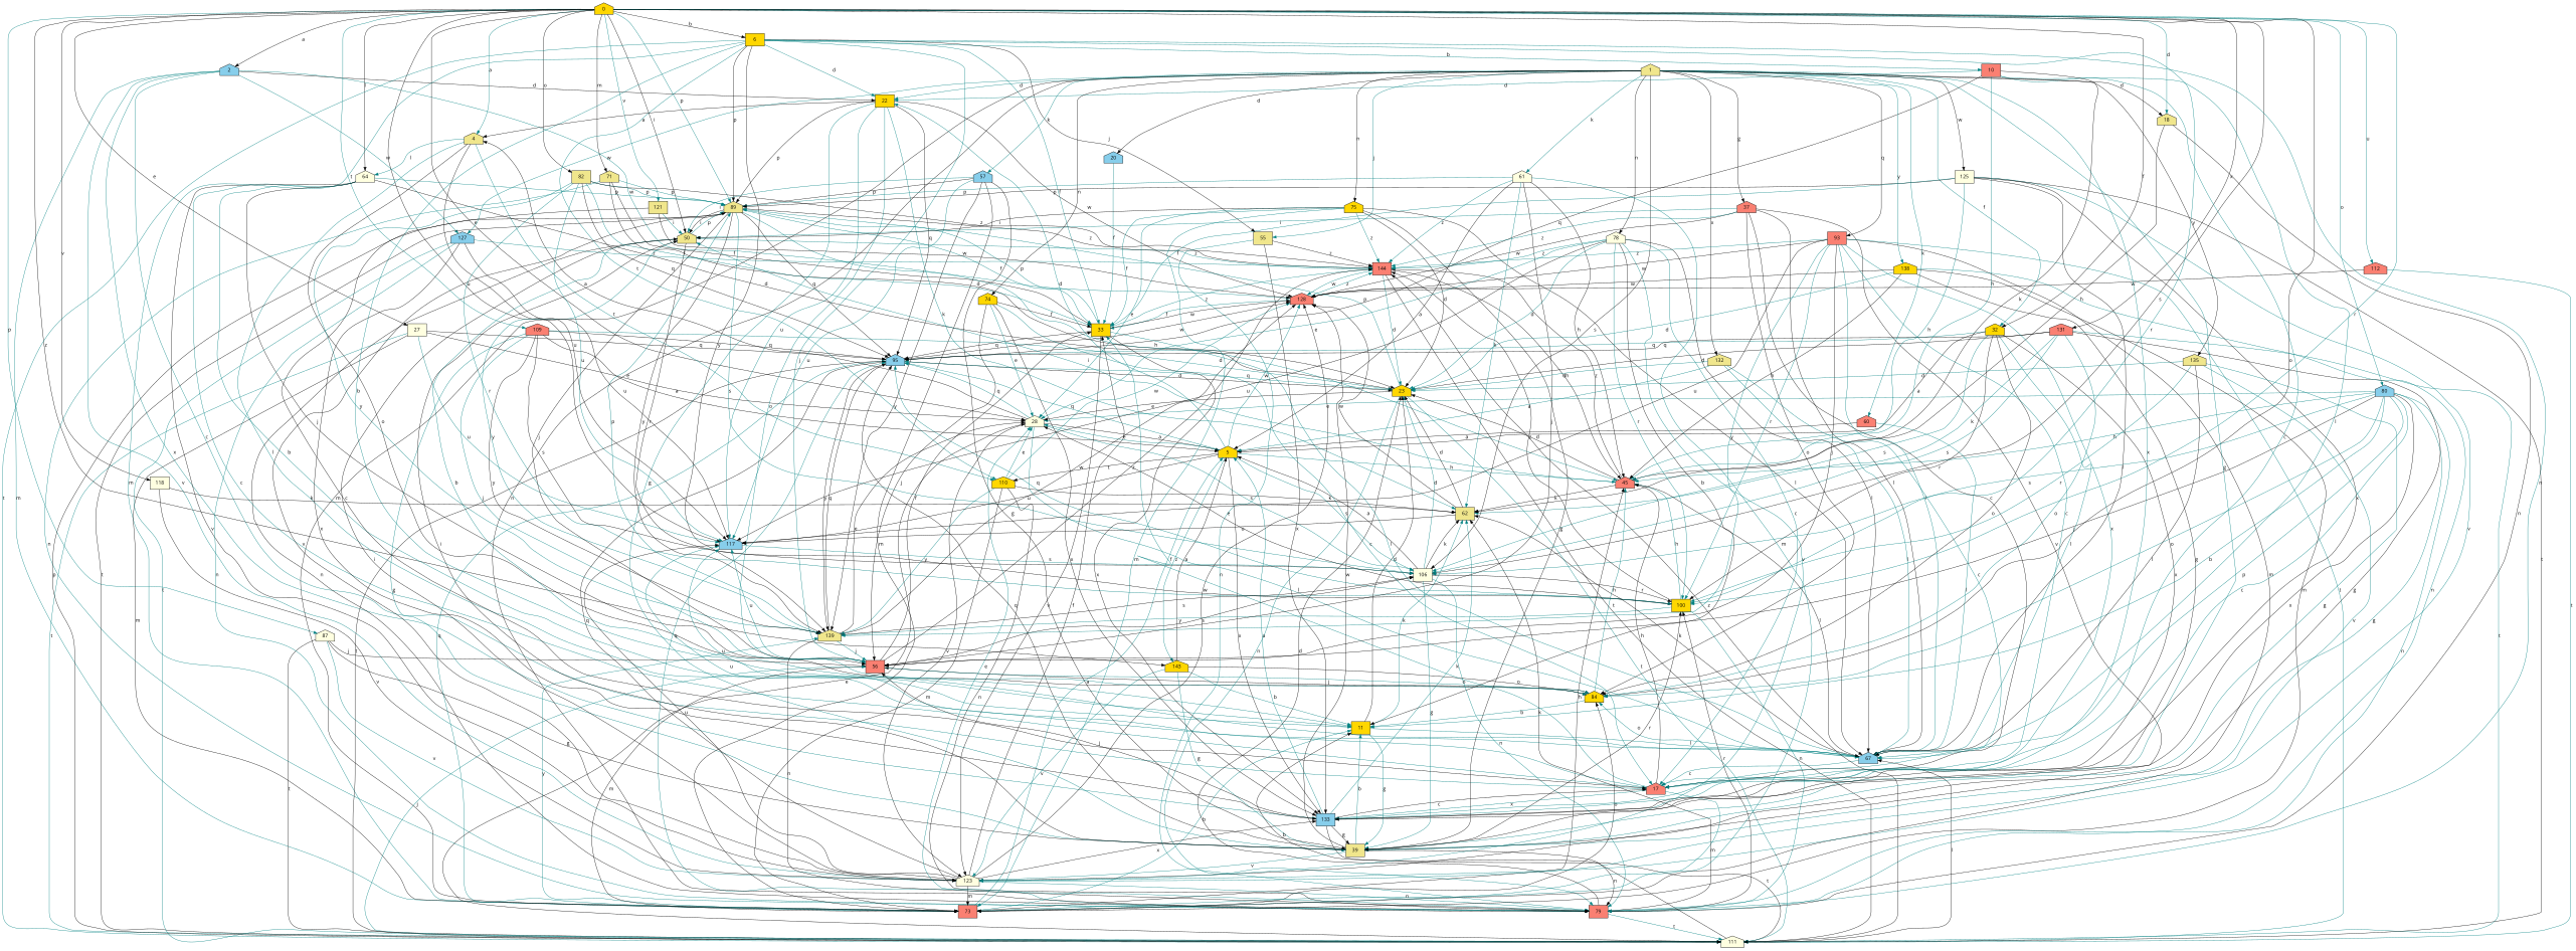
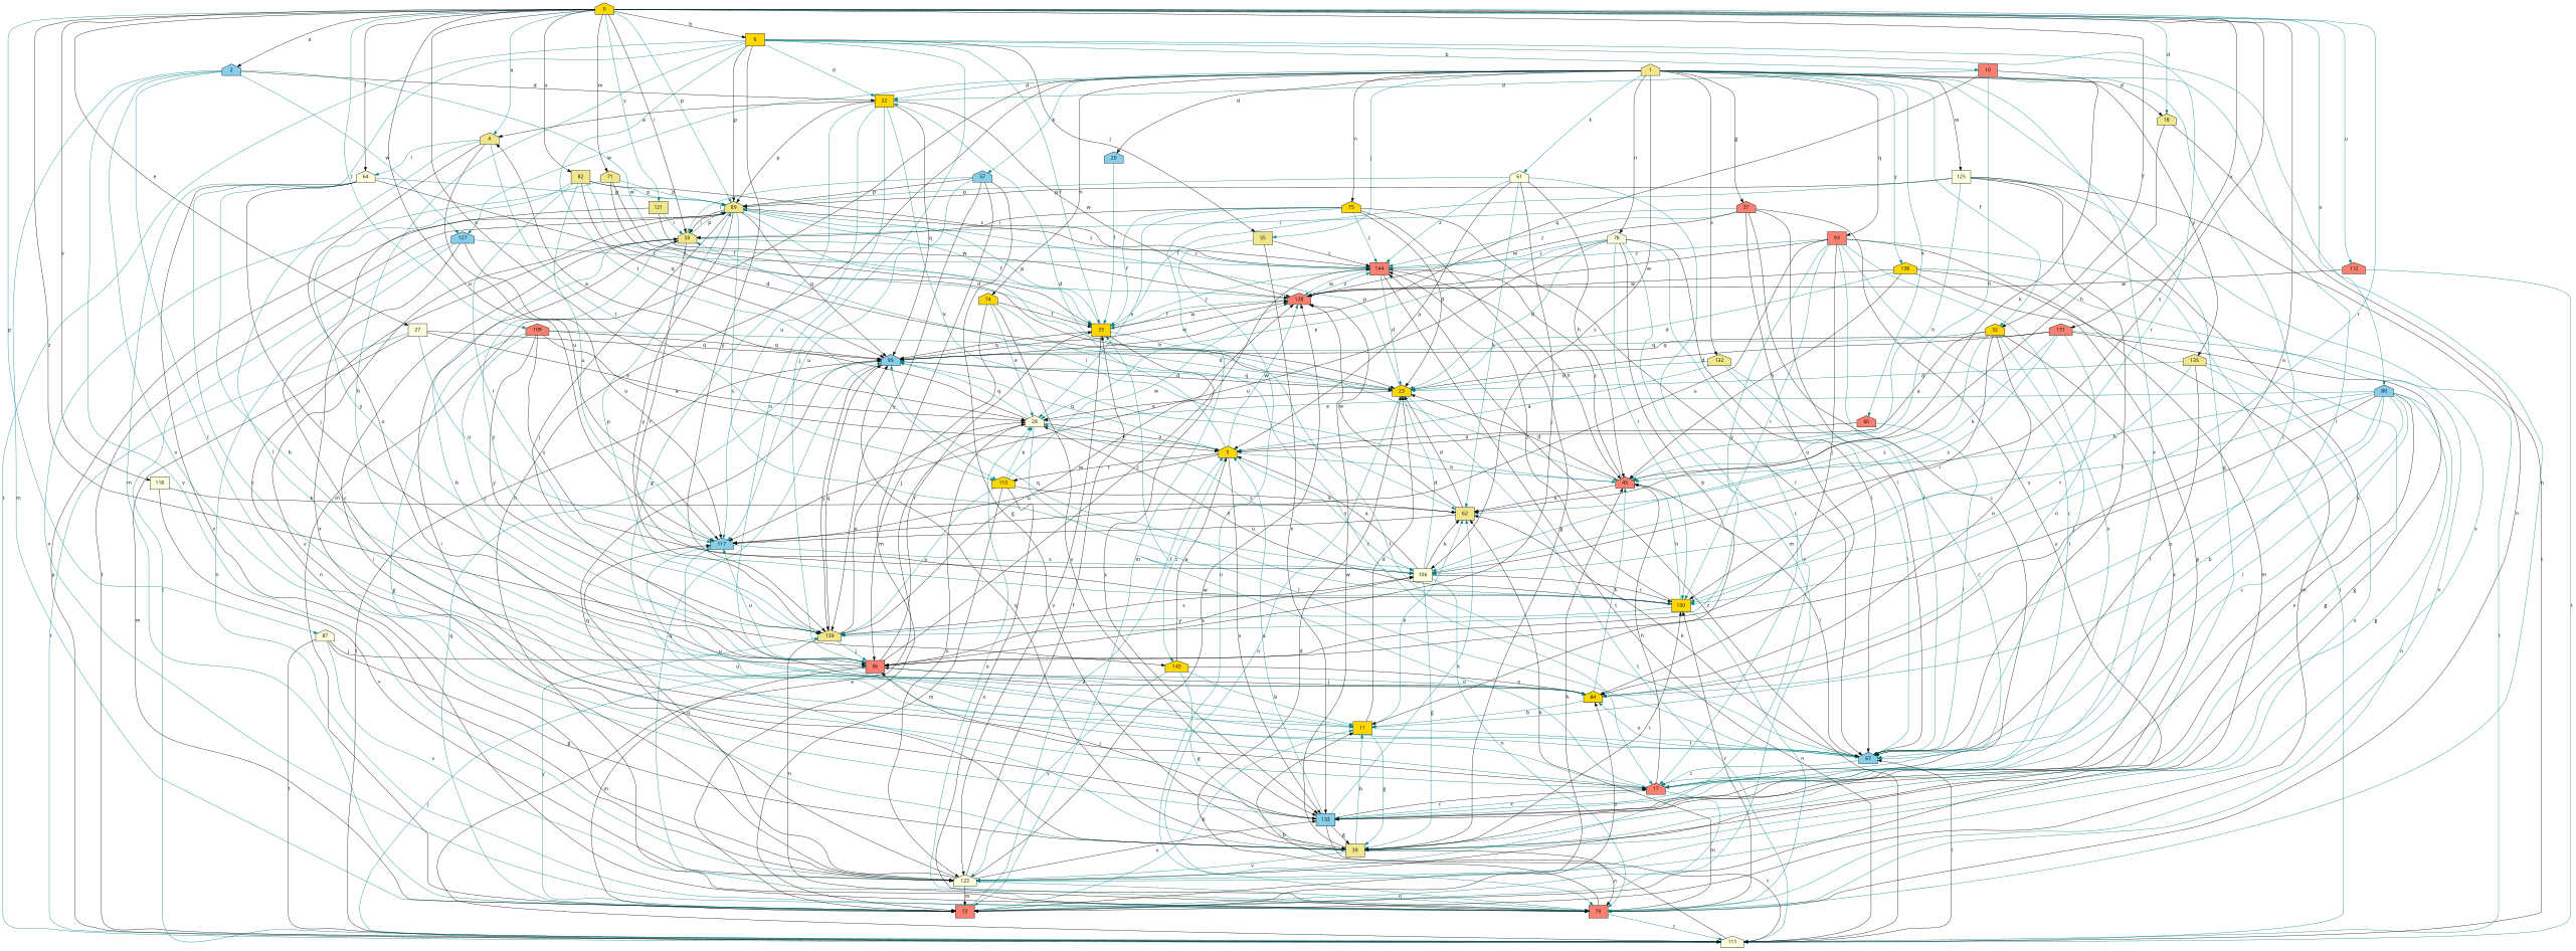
  strict digraph {
    fontname="Open Sans"
    node [fillcolor=gold fontname="Open Sans" shape=house style=filled]
    edge [color=teal fontname="Open Sans"]
    2 [fillcolor=skyblue]
    0
    4 [fillcolor=khaki]
    6 [shape=box]
    18 [fillcolor=khaki]
    27 [fillcolor=lightyellow shape=box]
    28 [fillcolor=lightyellow]
    32
    50 [fillcolor=khaki]
    64 [fillcolor=lightyellow]
    71 [fillcolor=khaki]
    80 [fillcolor=skyblue]
    82 [fillcolor=khaki shape=box]
    84
    87 [fillcolor=lightyellow]
    89 [fillcolor=khaki]
    100 [shape=box]
    106 [fillcolor=lightyellow shape=box]
    109 [fillcolor=salmon]
    112 [fillcolor=salmon]
    117 [fillcolor=skyblue]
    118 [fillcolor=lightyellow shape=box]
    121 [fillcolor=khaki shape=box]
    131 [fillcolor=salmon]
    143
    22 [shape=box]
    73 [fillcolor=salmon shape=box]
    127 [fillcolor=skyblue]
    133 [fillcolor=skyblue shape=box]
    17 [fillcolor=salmon]
    123 [fillcolor=lightyellow]
    128 [fillcolor=salmon]
    67 [fillcolor=skyblue]
    110
    55 [fillcolor=khaki shape=box]
    79 [fillcolor=salmon shape=box]
    10 [fillcolor=salmon shape=box]
    11 [shape=box]
    33 [shape=box]
    56 [fillcolor=salmon shape=box]
    111 [fillcolor=lightyellow]
    139 [fillcolor=khaki]
    45 [fillcolor=salmon]
    95 [fillcolor=skyblue]
    5
    144 [fillcolor=salmon shape=box]
    23
    39 [fillcolor=khaki shape=box]
    62 [fillcolor=khaki shape=box]
    1 [fillcolor=khaki]
    20 [fillcolor=skyblue]
    37 [fillcolor=salmon]
    57 [fillcolor=skyblue]
    60 [fillcolor=salmon]
    61 [fillcolor=lightyellow]
    74
    75
    78 [fillcolor=lightyellow]
    93 [fillcolor=salmon shape=box]
    125 [fillcolor=lightyellow shape=box]
    132 [fillcolor=khaki]
    135 [fillcolor=khaki]
    138
    2 -> 22 [color=black label=d]
    2 -> 73 [label=m]
    2 -> 127 [label=w]
    2 -> 133 [label=x]
    2 -> 17 [label=c]
    2 -> 123 [label=v]
    2 -> 128 [label=w]
    0 -> 2 [color=black label=a]
    0 -> 4 [label=a]
    0 -> 6 [color=black label=b]
    0 -> 18 [label=d]
    0 -> 27 [color=black label=e]
    0 -> 28 [color=black label=e]
    0 -> 32 [color=black label=f]
    0 -> 50 [color=black label=i]
    0 -> 64 [color=black label=l]
    0 -> 71 [color=black label=m]
    0 -> 80 [label=o]
    0 -> 82 [color=black label=o]
    0 -> 84 [color=black label=o]
    0 -> 87 [label=p]
    0 -> 89 [label=p]
    0 -> 100 [label=r]
    0 -> 106 [color=black label=s]
    0 -> 109 [label=t]
    0 -> 112 [label=u]
    0 -> 117 [color=black label=u]
    0 -> 118 [color=black label=v]
    0 -> 121 [label=v]
    0 -> 131 [color=black label=x]
    0 -> 143 [color=black label=z]
    4 -> 64 [label=l]
    4 -> 84 [color=black label=o]
    4 -> 117 [color=black label=u]
    4 -> 67 [label=l]
    4 -> 110 [label=t]
    6 -> 89 [color=black label=p]
    6 -> 100 [label=r]
    6 -> 22 [label=d]
    6 -> 73 [label=m]
    6 -> 110 [label=t]
    6 -> 55 [color=black label=j]
    6 -> 79 [label=n]
    6 -> 10 [label=b]
    6 -> 11 [label=b]
    6 -> 33 [label=f]
    6 -> 56 [label=j]
    6 -> 111 [label=t]
    6 -> 139 [color=black label=y]
    18 -> 79 [color=black label=n]
    18 -> 45 [color=black label=h]
    27 -> 28 [color=black label=e]
    27 -> 117 [label=u]
    27 -> 73 [color=black label=m]
    27 -> 111 [label=t]
    27 -> 95 [color=black label=q]
    28 -> 4 [color=black label=a]
    28 -> 106 [label=s]
    28 -> 123 [color=black label=v]
    28 -> 67 [label=l]
    28 -> 95 [label=q]
    28 -> 5 [color=black label=a]
    32 -> 84 [color=black label=o]
    32 -> 100 [color=black label=r]
    32 -> 106 [label=s]
    32 -> 133 [color=black label=x]
    32 -> 67 [label=l]
    32 -> 95 [label=q]
    32 -> 5 [color=black label=a]
    50 -> 89 [label=p]
    50 -> 100 [color=black label=r]
    50 -> 79 [color=black label=n]
    50 -> 11 [label=b]
    50 -> 139 [label=y]
    50 -> 144 [label=z]
    64 -> 89 [label=p]
    64 -> 17 [label=c]
    64 -> 123 [color=black label=v]
    64 -> 11 [label=b]
    64 -> 56 [color=black label=j]
    64 -> 23 [color=black label=d]
    71 -> 89 [label=p]
    71 -> 79 [label=n]
    71 -> 33 [color=black label=f]
    71 -> 23 [color=black label=d]
    80 -> 28 [label=e]
    80 -> 84 [label=o]
    80 -> 106 [label=s]
    80 -> 133 [color=black label=x]
    80 -> 17 [label=c]
-   80 -> 67 [label=p]
+   80 -> 67 [label=l]
    80 -> 79 [label=n]
    80 -> 11 [label=b]
    80 -> 56 [color=black label=j]
    80 -> 45 [label=h]
    80 -> 39 [label=g]
    82 -> 89 [label=p]
    82 -> 100 [label=r]
    82 -> 117 [label=u]
    82 -> 33 [label=f]
    82 -> 139 [label=y]
    82 -> 95 [color=black label=q]
    82 -> 144 [color=black label=z]
    84 -> 11 [label=b]
    84 -> 56 [color=black label=j]
    84 -> 45 [label=h]
    87 -> 123 [label=v]
    87 -> 56 [color=black label=j]
    87 -> 111 [color=black label=t]
    87 -> 39 [color=black label=g]
    89 -> 50 [color=black label=i]
    89 -> 106 [label=s]
    89 -> 123 [color=black label=v]
    89 -> 33 [label=f]
    89 -> 56 [color=black label=j]
    89 -> 111 [color=black label=t]
    89 -> 139 [color=black label=y]
    89 -> 45 [label=h]
    89 -> 95 [color=black label=q]
    89 -> 144 [color=black label=z]
    100 -> 28 [color=black label=e]
    100 -> 79 [label=n]
    100 -> 139 [label=y]
    100 -> 45 [label=h]
    100 -> 95 [label=q]
    100 -> 144 [color=black label=z]
    106 -> 100 [color=black label=r]
    106 -> 79 [label=n]
    106 -> 5 [color=black label=a]
    106 -> 23 [label=d]
    106 -> 39 [label=g]
    106 -> 62 [color=black label=k]
    109 -> 106 [color=black label=s]
    109 -> 56 [label=j]
    109 -> 139 [color=black label=y]
    109 -> 95 [color=black label=q]
    109 -> 5 [color=black label=a]
    109 -> 23 [label=d]
    109 -> 39 [label=g]
    112 -> 128 [color=black label=w]
    112 -> 111 [label=t]
    117 -> 106 [label=s]
    118 -> 123 [color=black label=v]
    118 -> 62 [color=black label=k]
    121 -> 50 [label=i]
    121 -> 17 [color=black label=c]
    121 -> 128 [color=black label=w]
    131 -> 84 [label=o]
    131 -> 106 [label=s]
    131 -> 111 [label=t]
    131 -> 95 [color=black label=q]
    131 -> 23 [color=black label=d]
    131 -> 39 [color=black label=g]
    131 -> 62 [label=k]
    143 -> 84 [color=black label=o]
    143 -> 123 [label=v]
    143 -> 11 [label=b]
    143 -> 5 [color=black label=a]
    143 -> 39 [label=g]
    22 -> 4 [color=black label=a]
    22 -> 84 [label=o]
    22 -> 89 [color=black label=p]
    22 -> 117 [label=u]
    22 -> 128 [color=black label=w]
    22 -> 95 [color=black label=q]
    22 -> 39 [label=g]
    22 -> 62 [label=k]
    73 -> 84 [color=black label=o]
    73 -> 11 [label=b]
    73 -> 139 [label=y]
    73 -> 45 [color=black label=h]
    73 -> 95 [label=q]
    73 -> 5 [label=a]
    127 -> 117 [color=black label=u]
    127 -> 133 [color=black label=x]
    127 -> 79 [label=n]
    127 -> 111 [label=t]
    127 -> 144 [label=z]
    133 -> 17 [color=black label=c]
    133 -> 56 [color=black label=j]
    133 -> 111 [color=black label=t]
    133 -> 5 [label=a]
    133 -> 39 [color=black label=g]
    133 -> 62 [label=k]
    17 -> 117 [label=u]
    17 -> 73 [label=m]
    17 -> 133 [label=x]
    17 -> 33 [label=f]
    17 -> 45 [color=black label=h]
    123 -> 50 [color=black label=i]
    123 -> 117 [color=black label=u]
    123 -> 73 [color=black label=m]
    123 -> 133 [color=black label=x]
    123 -> 128 [color=black label=w]
    123 -> 79 [label=n]
    123 -> 33 [color=black label=f]
    123 -> 95 [color=black label=q]
    128 -> 33 [label=f]
    128 -> 144 [label=z]
    67 -> 84 [label=o]
    67 -> 117 [label=u]
    67 -> 17 [label=c]
    67 -> 62 [color=black label=k]
    110 -> 28 [label=e]
    110 -> 73 [color=black label=m]
    110 -> 128 [label=w]
    110 -> 79 [color=black label=n]
    110 -> 139 [label=y]
    110 -> 62 [color=black label=k]
    55 -> 133 [color=black label=x]
    55 -> 79 [label=n]
    55 -> 144 [color=black label=z]
    79 -> 28 [label=e]
    79 -> 100 [color=black label=r]
    79 -> 111 [label=t]
    79 -> 95 [label=q]
    79 -> 23 [color=black label=d]
    79 -> 62 [color=black label=k]
    10 -> 22 [label=d]
    10 -> 17 [label=c]
    10 -> 67 [label=l]
    10 -> 45 [label=h]
    10 -> 95 [color=black label=q]
    10 -> 62 [color=black label=k]
    11 -> 67 [label=l]
    11 -> 23 [color=black label=d]
    11 -> 39 [label=g]
    11 -> 62 [label=k]
    33 -> 89 [label=p]
    33 -> 133 [color=black label=x]
    33 -> 123 [color=black label=v]
    33 -> 128 [color=black label=w]
    33 -> 67 [label=l]
    33 -> 95 [color=black label=q]
    33 -> 144 [label=z]
    56 -> 84 [label=o]
    56 -> 106 [color=black label=s]
    56 -> 117 [label=u]
    56 -> 73 [color=black label=m]
    56 -> 33 [color=black label=f]
    56 -> 144 [color=black label=z]
    111 -> 28 [color=black label=e]
    111 -> 89 [color=black label=p]
    111 -> 67 [color=black label=l]
    111 -> 11 [color=black label=b]
    111 -> 56 [label=j]
    111 -> 144 [color=black label=z]
    139 -> 28 [color=black label=e]
    139 -> 89 [label=p]
    139 -> 106 [color=black label=s]
    139 -> 128 [color=black label=w]
    139 -> 79 [color=black label=n]
    139 -> 56 [label=j]
    139 -> 95 [color=black label=q]
    45 -> 50 [label=i]
    45 -> 67 [color=black label=l]
    45 -> 144 [color=black label=z]
    45 -> 23 [color=black label=d]
    45 -> 62 [color=black label=k]
    95 -> 128 [color=black label=w]
    95 -> 111 [color=black label=t]
    95 -> 139 [color=black label=y]
    95 -> 23 [color=black label=d]
    5 -> 28 [label=e]
    5 -> 106 [label=s]
    5 -> 117 [color=black label=u]
    5 -> 143 [label=z]
    5 -> 22 [label=d]
    5 -> 133 [color=black label=x]
    5 -> 128 [label=w]
    5 -> 110 [color=black label=t]
    5 -> 45 [label=h]
    5 -> 95 [label=q]
    144 -> 128 [label=w]
    144 -> 111 [color=black label=t]
    144 -> 45 [color=black label=h]
    144 -> 23 [label=d]
    23 -> 28 [color=black label=e]
    23 -> 89 [label=p]
    23 -> 79 [label=n]
    23 -> 111 [label=t]
    23 -> 95 [label=q]
    39 -> 50 [color=black label=i]
    39 -> 100 [color=black label=r]
    39 -> 123 [label=v]
    39 -> 128 [color=black label=w]
    39 -> 79 [color=black label=n]
    39 -> 11 [label=b]
    39 -> 95 [color=black label=q]
    62 -> 117 [color=black label=u]
    62 -> 128 [color=black label=w]
    62 -> 23 [color=black label=d]
    1 -> 18 [color=black label=d]
    1 -> 32 [label=f]
    1 -> 106 [color=black label=s]
    1 -> 22 [label=d]
    1 -> 73 [color=black label=m]
    1 -> 127 [label=w]
    1 -> 133 [label=x]
    1 -> 55 [label=j]
    1 -> 79 [color=black label=n]
    1 -> 39 [label=g]
    1 -> 20 [color=black label=d]
    1 -> 37 [color=black label=g]
    1 -> 57 [label=k]
    1 -> 60 [label=k]
    1 -> 61 [label=k]
    1 -> 74 [color=black label=n]
    1 -> 75 [color=black label=n]
    1 -> 78 [color=black label=n]
    1 -> 93 [color=black label=q]
    1 -> 125 [color=black label=w]
    1 -> 132 [color=black label=x]
    1 -> 135 [color=black label=y]
    1 -> 138 [label=y]
    20 -> 33 [label=f]
    37 -> 50 [label=i]
    37 -> 84 [color=black label=o]
    37 -> 17 [color=black label=c]
    37 -> 123 [color=black label=v]
    37 -> 128 [color=black label=w]
    37 -> 67 [color=black label=l]
    37 -> 144 [label=z]
    57 -> 50 [label=i]
    57 -> 89 [color=black label=p]
    57 -> 117 [label=u]
    57 -> 73 [color=black label=m]
    57 -> 139 [color=black label=y]
    57 -> 39 [color=black label=g]
    60 -> 67 [label=l]
    60 -> 5 [color=black label=a]
    61 -> 89 [label=p]
    61 -> 73 [label=m]
    61 -> 56 [color=black label=j]
    61 -> 45 [color=black label=h]
    61 -> 5 [color=black label=a]
    61 -> 144 [label=z]
    61 -> 62 [label=k]
    74 -> 28 [label=e]
    74 -> 133 [color=black label=x]
    74 -> 17 [label=c]
    74 -> 33 [color=black label=f]
    74 -> 56 [color=black label=j]
    75 -> 28 [label=e]
    75 -> 50 [color=black label=i]
    75 -> 73 [label=m]
    75 -> 67 [color=black label=l]
    75 -> 33 [label=f]
    75 -> 144 [label=z]
    75 -> 23 [color=black label=d]
    75 -> 39 [color=black label=g]
    78 -> 28 [label=e]
    78 -> 100 [label=r]
    78 -> 117 [color=black label=u]
    78 -> 17 [label=c]
    78 -> 123 [label=v]
    78 -> 67 [color=black label=l]
    78 -> 11 [color=black label=b]
    78 -> 144 [label=z]
    78 -> 23 [label=d]
    93 -> 100 [label=r]
    93 -> 117 [color=black label=u]
    93 -> 73 [color=black label=m]
    93 -> 133 [label=x]
    93 -> 17 [label=c]
    93 -> 128 [color=black label=w]
    93 -> 67 [label=l]
    93 -> 56 [color=black label=j]
    93 -> 111 [label=t]
    93 -> 139 [label=y]
    93 -> 144 [label=z]
    125 -> 89 [color=black label=p]
    125 -> 133 [color=black label=x]
    125 -> 123 [label=v]
    125 -> 67 [color=black label=l]
    125 -> 33 [label=f]
    125 -> 111 [color=black label=t]
    125 -> 45 [label=h]
    132 -> 17 [label=c]
    132 -> 67 [label=l]
    132 -> 5 [label=a]
    132 -> 23 [label=d]
    135 -> 100 [label=r]
    135 -> 123 [label=v]
    135 -> 67 [color=black label=l]
    135 -> 23 [label=d]
    135 -> 39 [label=g]
    138 -> 73 [color=black label=m]
    138 -> 128 [color=black label=w]
    138 -> 79 [label=n]
    138 -> 45 [color=black label=h]
    138 -> 23 [label=d]
    138 -> 39 [color=black label=g]
  }
